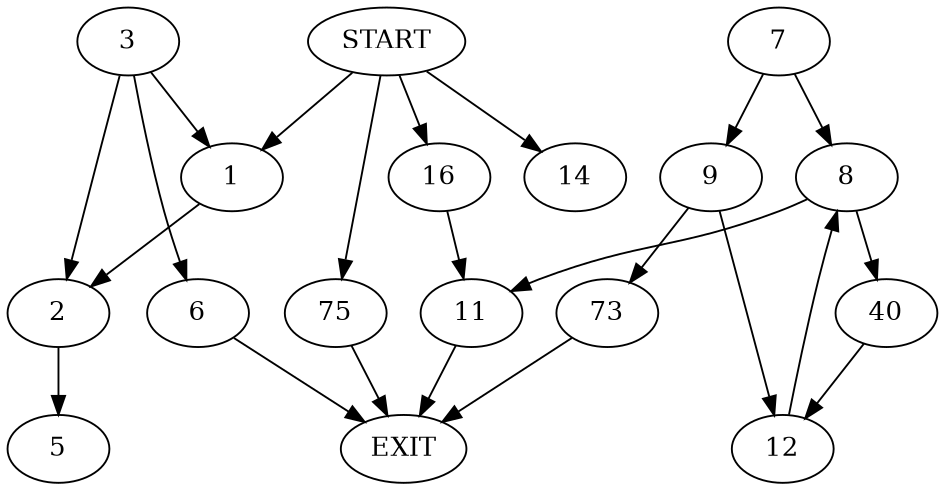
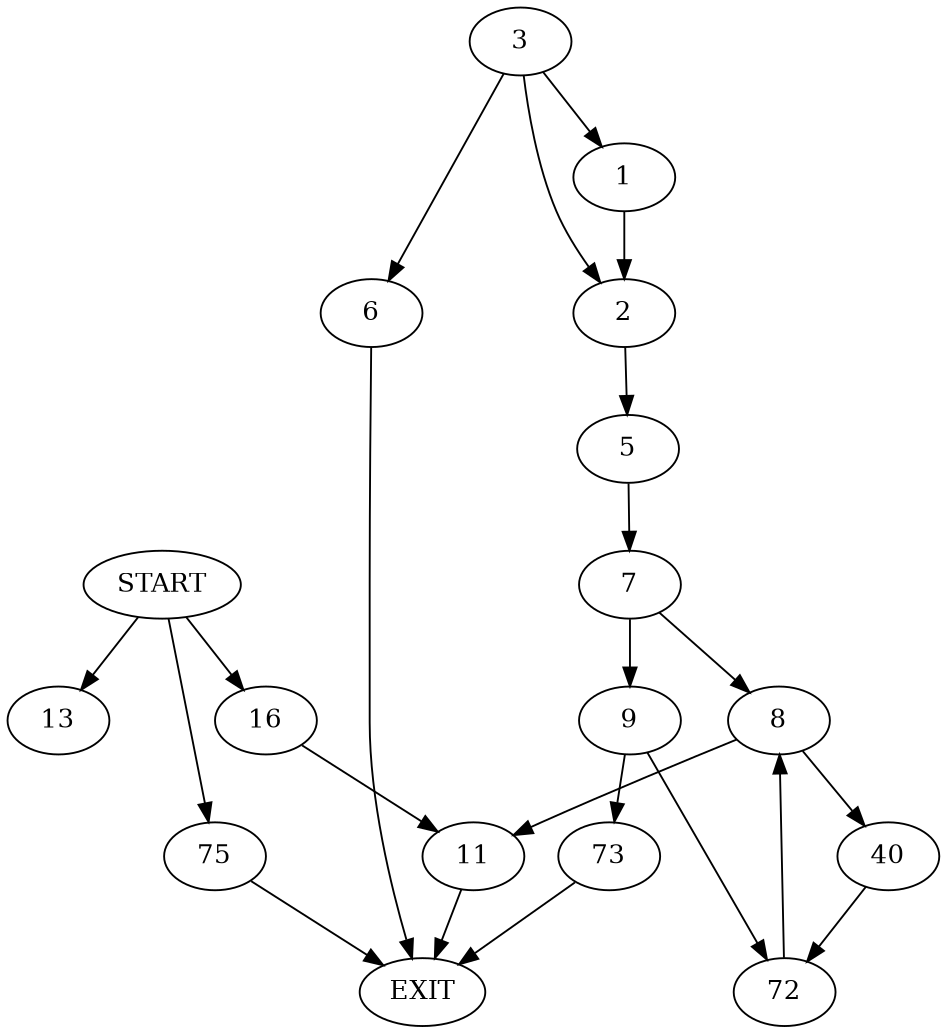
  digraph {
    n1 [label=START]
    1
-   14
+   14 [label=13]
    n4 [label=75]
    16
    2
    n7 [label=EXIT]
    11
    5
    3
    6
    7
    8
    9
    n15 [label=40]
-   12
+   12 [label=72]
    n17 [label=73]
-   n1 -> 1
    n1 -> 14
    n1 -> n4
    n1 -> 16
    1 -> 2
    n4 -> n7
    16 -> 11
    2 -> 5
    11 -> n7
+   5 -> 7
    3 -> 1
    3 -> 2
    3 -> 6
    6 -> n7
    7 -> 8
    7 -> 9
    8 -> 11
    8 -> n15
    9 -> 12
    9 -> n17
    n15 -> 12
    12 -> 8
    n17 -> n7
  }
